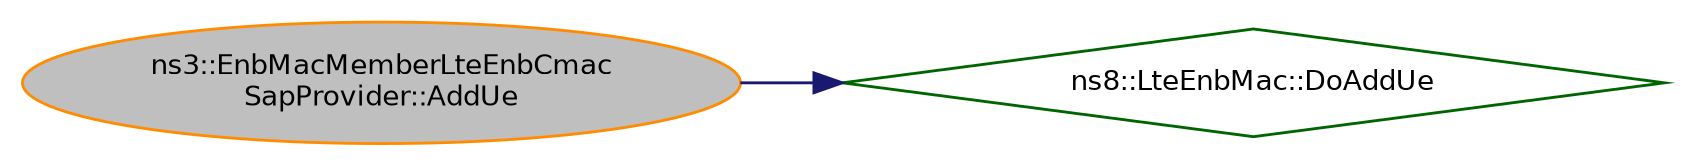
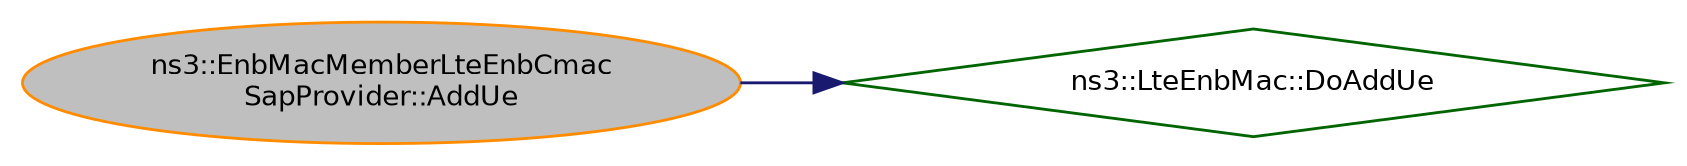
  digraph {
    rankdir=LR
    node [fontname=Helvetica fontsize=10 style=filled]
    n1 [color=darkorange fillcolor=grey75 fontcolor=black height=0.2 label="ns3::EnbMacMemberLteEnbCmac\lSapProvider::AddUe" shape=ellipse width=0.4]
-   n2 [color=darkgreen fillcolor=white height=0.2 label="ns8::LteEnbMac::DoAddUe" shape=diamond width=0.4]
+   n2 [color=darkgreen fillcolor=white height=0.2 label="ns3::LteEnbMac::DoAddUe" shape=diamond width=0.4]
    n1 -> n2 [color=midnightblue fontname=Helvetica fontsize=10 labelfontname=Helvetica labelfontsize=10 style=solid]
  }
